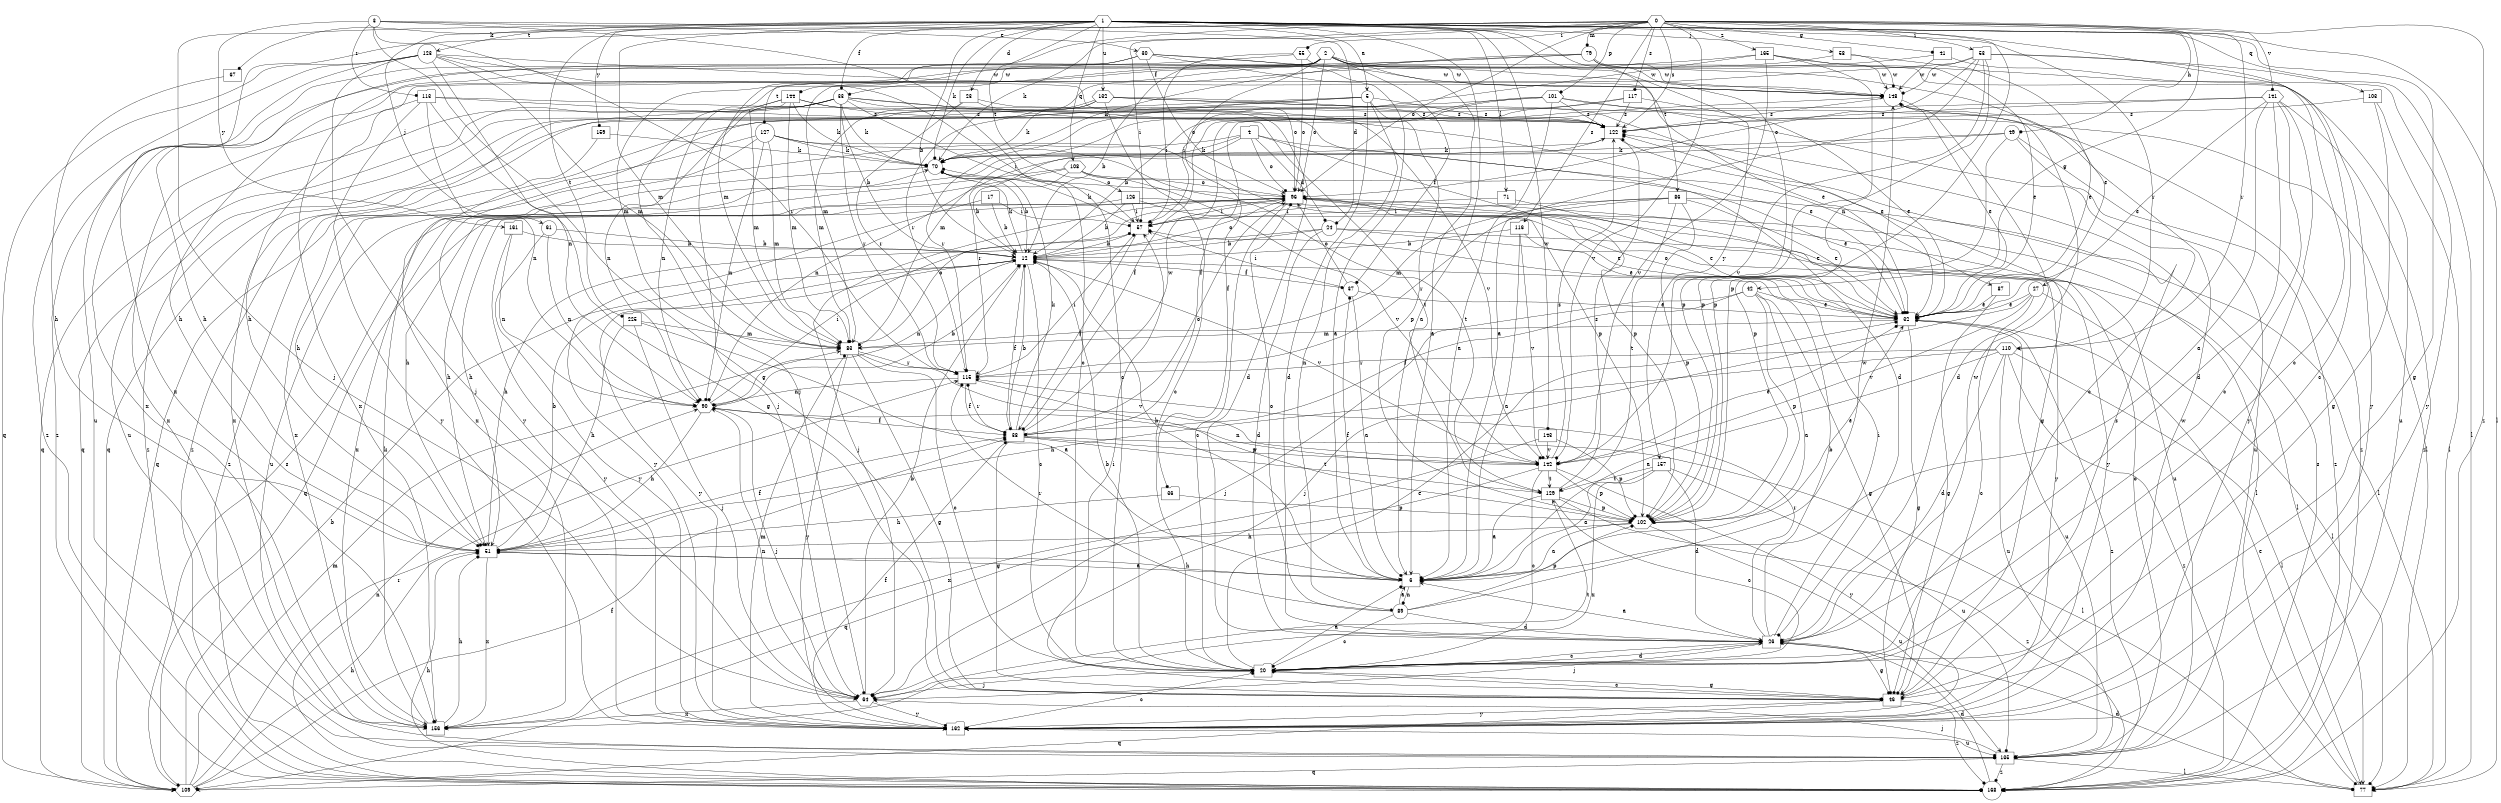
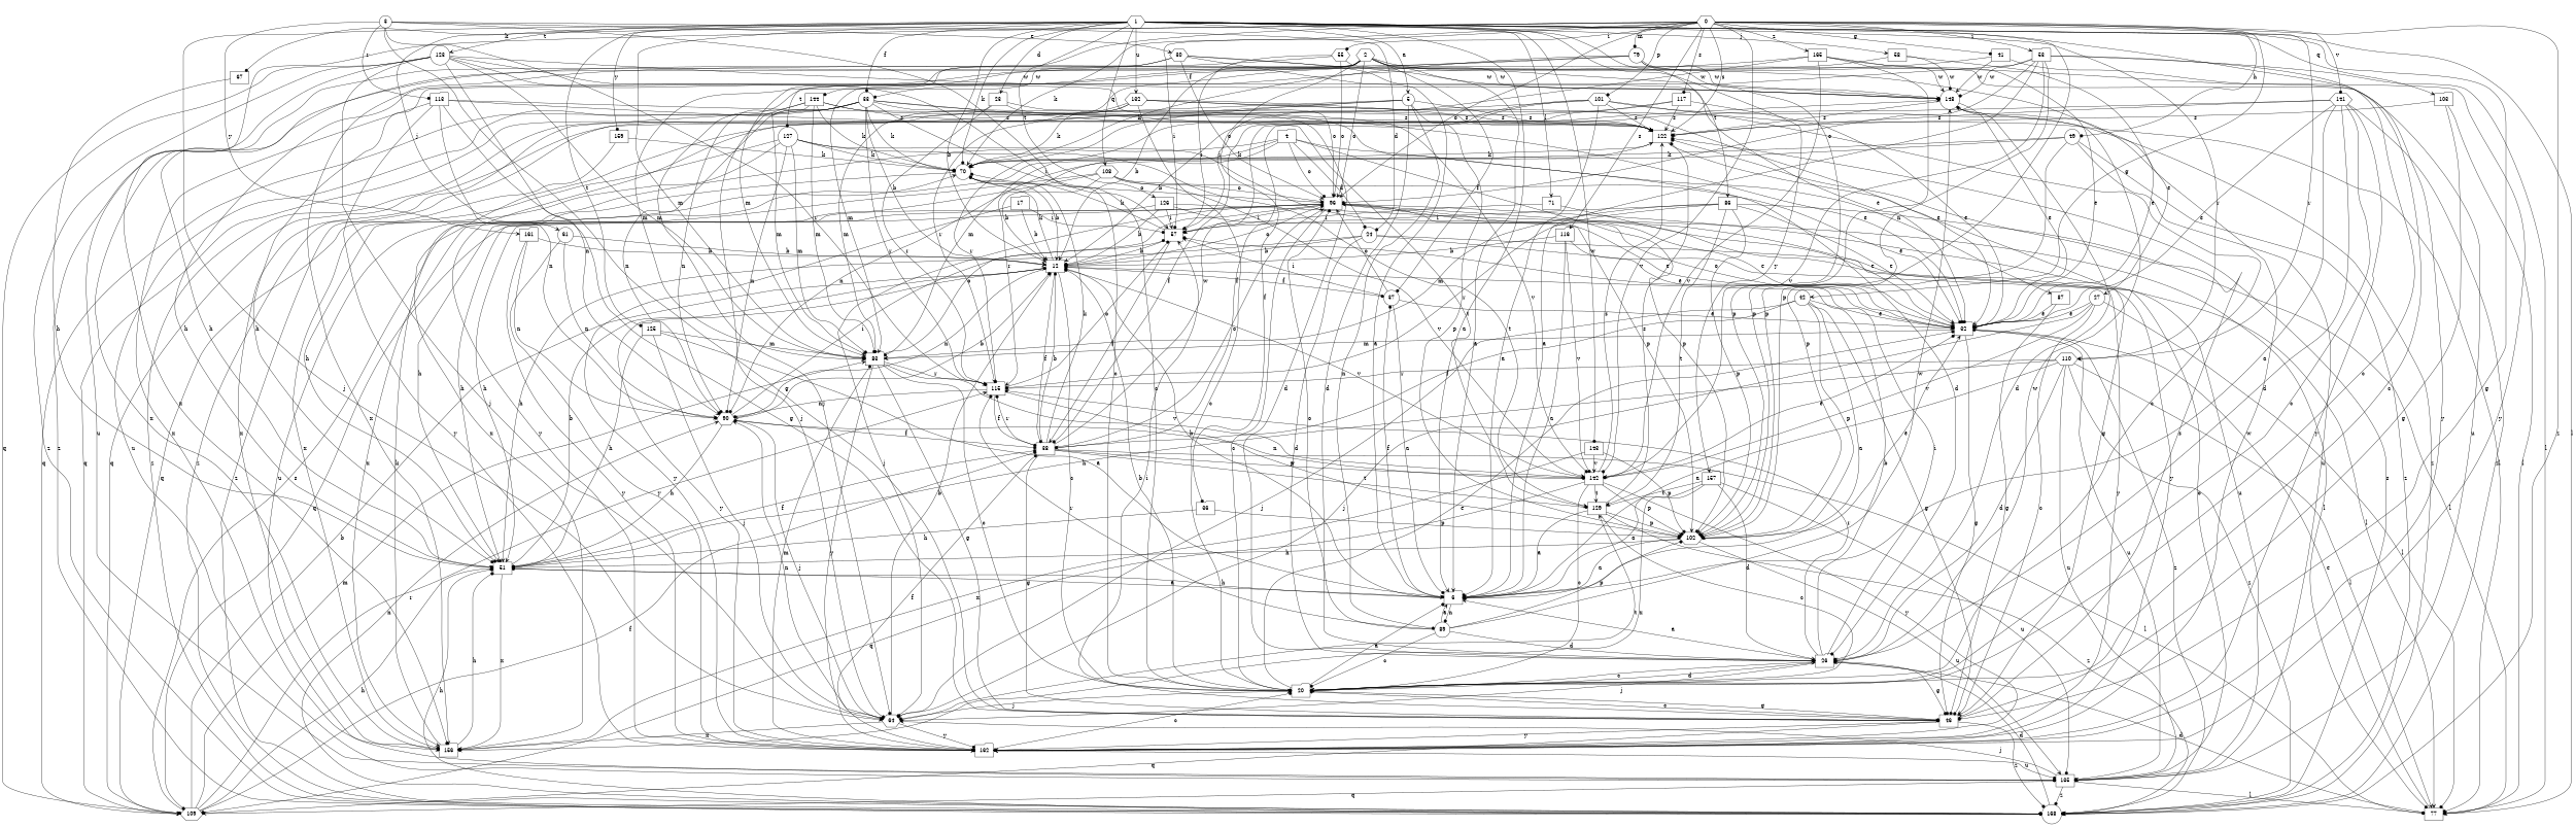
  strict digraph {
    fontname="DejaVu Serif"
    node [fontname="DejaVu Serif" shape=folder]
    edge [arrowhead=dot fontname="DejaVu Serif"]
    0 [shape=hexagon]
    41 [shape=box]
    42 [shape=circle]
    49 [shape=circle]
    53
    55 [shape=hexagon]
    57 [shape=box]
    67 [shape=box]
    70 [shape=circle]
    79 [shape=circle]
    83
    96
    101 [shape=hexagon]
    102 [shape=hexagon]
    110 [shape=hexagon]
    116
    117
    122 [shape=box]
    141 [shape=hexagon]
    142
    156
    165 [shape=box]
    168 [shape=circle]
    148 [shape=circle]
    51 [shape=box]
    162
    6
    46 [shape=box]
    64 [shape=hexagon]
    38 [shape=box]
    32
    135 [shape=box]
    90 [shape=hexagon]
    20
    77 [shape=box]
    12 [shape=box]
    115
    109 [shape=hexagon]
    26
    129 [shape=box]
    1 [shape=hexagon]
    5 [shape=circle]
    23
    33 [shape=circle]
    58 [shape=box]
    61 [shape=circle]
    71
    86 [shape=box]
    103
    108 [shape=hexagon]
    123 [shape=circle]
-   125 [label=225]
+   125
    126 [shape=box]
    132 [shape=hexagon]
    143 [shape=box]
    157
    159 [shape=box]
    89 [shape=circle]
    37 [shape=circle]
    17
    2 [shape=hexagon]
    27 [shape=circle]
    36
    127 [shape=circle]
    144 [shape=box]
    3 [shape=circle]
    24 [shape=circle]
    30 [shape=hexagon]
    113
    161
    4
    87
    0 -> 41 [label=g]
    0 -> 42 [arrowhead=vee label=g]
    0 -> 49 [label=h]
    0 -> 53 [arrowhead=vee label=i]
    0 -> 55 [label=i]
    0 -> 57 [label=i]
    0 -> 67 [label=k]
    0 -> 70 [arrowhead=vee label=k]
    0 -> 79 [label=m]
    0 -> 83 [arrowhead=vee label=m]
    0 -> 96 [arrowhead=vee label=o]
    0 -> 101 [label=p]
    0 -> 102 [label=p]
    0 -> 110 [arrowhead=vee label=r]
    0 -> 116 [arrowhead=vee label=s]
    0 -> 117 [label=s]
    0 -> 122 [arrowhead=vee label=s]
    0 -> 141 [label=v]
    0 -> 142 [label=v]
    0 -> 156 [label=x]
    0 -> 165 [arrowhead=vee label=z]
    0 -> 168 [arrowhead=vee label=z]
    41 -> 148 [arrowhead=vee label=w]
    41 -> 51 [arrowhead=vee label=h]
    41 -> 162 [arrowhead=vee label=y]
    42 -> 102 [label=p]
    42 -> 6 [label=a]
    42 -> 46 [label=g]
    42 -> 64 [label=j]
    42 -> 38 [label=f]
    42 -> 32 [label=e]
    49 -> 70 [arrowhead=vee label=k]
    49 -> 102 [arrowhead=vee label=p]
    49 -> 168 [label=z]
    49 -> 135 [label=u]
    49 -> 90 [label=n]
    53 -> 96 [label=o]
    53 -> 102 [arrowhead=vee label=p]
    53 -> 142 [arrowhead=vee label=v]
    53 -> 148 [label=w]
    53 -> 51 [label=h]
    53 -> 6 [arrowhead=vee label=a]
    53 -> 20 [arrowhead=vee label=c]
    53 -> 77 [arrowhead=vee label=l]
    55 -> 57 [label=i]
    55 -> 96 [arrowhead=vee label=o]
    55 -> 148 [label=w]
    55 -> 51 [label=h]
    57 -> 70 [label=k]
    57 -> 38 [arrowhead=vee label=f]
    57 -> 12 [label=b]
    67 -> 51 [arrowhead=vee label=h]
    70 -> 96 [label=o]
    70 -> 135 [label=u]
    70 -> 12 [arrowhead=vee label=b]
    79 -> 70 [label=k]
    79 -> 83 [arrowhead=vee label=m]
    79 -> 102 [label=p]
    79 -> 156 [arrowhead=vee label=x]
    79 -> 148 [arrowhead=vee label=w]
    79 -> 32 [label=e]
    83 -> 96 [label=o]
    83 -> 142 [label=v]
    83 -> 162 [label=y]
    83 -> 46 [arrowhead=vee label=g]
    83 -> 20 [arrowhead=vee label=c]
    83 -> 115 [label=r]
    96 -> 57 [arrowhead=vee label=i]
    96 -> 51 [arrowhead=vee label=h]
    96 -> 162 [arrowhead=vee label=y]
    96 -> 64 [label=j]
    96 -> 32 [label=e]
    96 -> 135 [arrowhead=vee label=u]
    96 -> 20 [label=c]
    96 -> 109 [label=q]
    101 -> 83 [label=m]
    101 -> 122 [label=s]
    101 -> 156 [arrowhead=vee label=x]
    101 -> 168 [label=z]
    101 -> 6 [label=a]
    101 -> 20 [arrowhead=vee label=c]
    101 -> 12 [arrowhead=vee label=b]
    102 -> 51 [label=h]
    102 -> 6 [label=a]
    102 -> 32 [arrowhead=vee label=e]
    102 -> 135 [arrowhead=vee label=u]
    110 -> 168 [arrowhead=vee label=z]
    110 -> 51 [label=h]
    110 -> 6 [label=a]
    110 -> 135 [arrowhead=vee label=u]
    110 -> 77 [arrowhead=vee label=l]
    110 -> 115 [arrowhead=vee label=r]
    110 -> 26 [arrowhead=vee label=d]
    116 -> 142 [label=v]
    116 -> 162 [arrowhead=vee label=y]
    116 -> 6 [arrowhead=vee label=a]
    116 -> 12 [label=b]
    117 -> 122 [arrowhead=vee label=s]
    117 -> 38 [label=f]
    117 -> 32 [arrowhead=vee label=e]
    117 -> 109 [arrowhead=vee label=q]
    122 -> 70 [label=k]
    122 -> 46 [arrowhead=vee label=g]
    141 -> 122 [label=s]
    141 -> 168 [arrowhead=vee label=z]
    141 -> 162 [arrowhead=vee label=y]
    141 -> 6 [label=a]
    141 -> 38 [arrowhead=vee label=f]
    141 -> 32 [label=e]
    141 -> 20 [label=c]
    141 -> 26 [arrowhead=vee label=d]
    142 -> 102 [label=p]
    142 -> 122 [arrowhead=vee label=s]
    142 -> 162 [arrowhead=vee label=y]
    142 -> 32 [label=e]
    142 -> 90 [label=n]
    142 -> 20 [arrowhead=vee label=c]
    142 -> 109 [label=q]
    142 -> 129 [arrowhead=vee label=t]
    156 -> 70 [arrowhead=vee label=k]
    156 -> 51 [label=h]
    165 -> 57 [arrowhead=vee label=i]
    165 -> 102 [arrowhead=vee label=p]
    165 -> 142 [label=v]
    165 -> 148 [arrowhead=vee label=w]
    165 -> 162 [arrowhead=vee label=y]
    165 -> 64 [label=j]
    168 -> 122 [label=s]
    168 -> 51 [label=h]
    168 -> 90 [arrowhead=vee label=n]
    168 -> 26 [arrowhead=vee label=d]
    148 -> 122 [label=s]
    148 -> 32 [arrowhead=vee label=e]
    148 -> 26 [label=d]
    51 -> 156 [arrowhead=vee label=x]
    51 -> 6 [arrowhead=vee label=a]
    51 -> 38 [label=f]
    51 -> 12 [label=b]
    162 -> 83 [label=m]
    162 -> 148 [label=w]
    162 -> 38 [label=f]
    162 -> 135 [label=u]
    162 -> 20 [label=c]
    6 -> 51 [label=h]
    6 -> 12 [label=b]
    6 -> 89 [label=n]
    6 -> 37 [label=f]
    46 -> 57 [arrowhead=vee label=i]
    46 -> 122 [label=s]
    46 -> 168 [label=z]
    46 -> 162 [label=y]
    46 -> 20 [label=c]
    46 -> 109 [label=q]
    64 -> 156 [label=x]
    64 -> 162 [label=y]
    64 -> 90 [arrowhead=vee label=n]
    64 -> 12 [arrowhead=vee label=b]
    64 -> 129 [arrowhead=vee label=t]
    38 -> 70 [label=k]
    38 -> 96 [arrowhead=vee label=o]
    38 -> 142 [label=v]
    38 -> 148 [arrowhead=vee label=w]
    38 -> 46 [label=g]
    38 -> 77 [label=l]
    38 -> 12 [label=b]
    38 -> 115 [label=r]
    38 -> 129 [label=t]
    32 -> 83 [arrowhead=vee label=m]
    32 -> 96 [arrowhead=vee label=o]
    32 -> 168 [arrowhead=vee label=z]
    32 -> 46 [label=g]
    32 -> 135 [label=u]
    135 -> 96 [arrowhead=vee label=o]
    135 -> 168 [label=z]
    135 -> 64 [arrowhead=vee label=j]
    135 -> 77 [label=l]
    135 -> 109 [arrowhead=vee label=q]
    90 -> 57 [label=i]
    90 -> 51 [label=h]
    90 -> 64 [arrowhead=vee label=j]
    90 -> 38 [label=f]
    90 -> 12 [label=b]
    20 -> 6 [label=a]
    20 -> 46 [label=g]
    20 -> 64 [label=j]
    20 -> 32 [label=e]
    20 -> 12 [label=b]
    20 -> 26 [arrowhead=vee label=d]
    77 -> 32 [label=e]
    77 -> 26 [label=d]
    12 -> 70 [label=k]
    12 -> 96 [arrowhead=vee label=o]
    12 -> 142 [arrowhead=vee label=v]
    12 -> 162 [label=y]
    12 -> 38 [label=f]
    12 -> 90 [arrowhead=vee label=n]
    12 -> 20 [arrowhead=vee label=c]
    12 -> 37 [label=f]
-   115 -> 57 [label=i]
+   115 -> 57 [label=o]
    115 -> 102 [arrowhead=vee label=p]
    115 -> 38 [label=f]
    115 -> 90 [label=n]
    109 -> 83 [arrowhead=vee label=m]
    109 -> 122 [arrowhead=vee label=s]
    109 -> 51 [arrowhead=vee label=h]
    109 -> 38 [label=f]
    109 -> 12 [arrowhead=vee label=b]
    109 -> 115 [arrowhead=vee label=r]
    26 -> 57 [label=i]
    26 -> 148 [arrowhead=vee label=w]
    26 -> 6 [arrowhead=vee label=a]
    26 -> 46 [label=g]
    26 -> 64 [label=j]
    26 -> 20 [arrowhead=vee label=c]
    26 -> 12 [label=b]
    26 -> 115 [label=r]
    129 -> 102 [arrowhead=vee label=p]
    129 -> 122 [label=s]
    129 -> 168 [arrowhead=vee label=z]
    129 -> 6 [arrowhead=vee label=a]
    129 -> 20 [arrowhead=vee label=c]
    1 -> 70 [label=k]
    1 -> 83 [label=m]
    1 -> 110 [arrowhead=vee label=r]
    1 -> 6 [arrowhead=vee label=a]
    1 -> 46 [label=g]
    1 -> 64 [arrowhead=vee label=j]
    1 -> 20 [arrowhead=vee label=c]
    1 -> 77 [label=l]
    1 -> 12 [arrowhead=vee label=b]
    1 -> 5 [arrowhead=vee label=a]
    1 -> 23 [arrowhead=vee label=d]
    1 -> 33 [label=f]
    1 -> 58 [arrowhead=vee label=j]
    1 -> 61 [arrowhead=vee label=j]
    1 -> 71 [arrowhead=vee label=l]
    1 -> 86 [arrowhead=vee label=t]
    1 -> 103 [arrowhead=vee label=q]
    1 -> 108 [arrowhead=vee label=q]
    1 -> 123 [arrowhead=vee label=t]
    1 -> 125 [label=t]
    1 -> 126 [arrowhead=vee label=t]
    1 -> 132 [arrowhead=vee label=u]
    1 -> 143 [label=w]
    1 -> 157 [arrowhead=vee label=y]
    1 -> 159 [label=y]
    5 -> 102 [label=p]
    5 -> 122 [arrowhead=vee label=s]
    5 -> 168 [label=z]
    5 -> 162 [arrowhead=vee label=y]
    5 -> 115 [label=r]
    5 -> 26 [arrowhead=vee label=d]
    5 -> 89 [label=n]
    23 -> 83 [label=m]
    23 -> 122 [arrowhead=vee label=s]
    23 -> 115 [arrowhead=vee label=r]
    23 -> 26 [label=d]
    33 -> 57 [arrowhead=vee label=i]
    33 -> 70 [label=k]
    33 -> 83 [arrowhead=vee label=m]
    33 -> 122 [label=s]
    33 -> 142 [label=v]
    33 -> 156 [label=x]
    33 -> 135 [label=u]
    33 -> 90 [label=n]
    33 -> 12 [arrowhead=vee label=b]
    33 -> 115 [label=r]
    33 -> 129 [arrowhead=vee label=t]
    58 -> 148 [label=w]
    58 -> 32 [arrowhead=vee label=e]
    58 -> 115 [arrowhead=vee label=r]
    61 -> 162 [label=y]
    61 -> 90 [arrowhead=vee label=n]
    61 -> 12 [arrowhead=vee label=b]
    71 -> 57 [label=i]
    71 -> 32 [arrowhead=vee label=e]
    86 -> 57 [arrowhead=vee label=i]
    86 -> 83 [arrowhead=vee label=m]
    86 -> 102 [arrowhead=vee label=p]
    86 -> 32 [arrowhead=vee label=e]
    86 -> 77 [arrowhead=vee label=l]
    86 -> 115 [label=r]
    86 -> 129 [arrowhead=vee label=t]
    103 -> 122 [arrowhead=vee label=s]
    103 -> 46 [arrowhead=vee label=g]
    103 -> 77 [arrowhead=vee label=l]
    108 -> 96 [arrowhead=vee label=o]
    108 -> 142 [arrowhead=vee label=v]
    108 -> 156 [arrowhead=vee label=x]
    108 -> 51 [arrowhead=vee label=h]
    108 -> 32 [label=e]
    108 -> 12 [arrowhead=vee label=b]
    123 -> 83 [arrowhead=vee label=m]
    123 -> 96 [arrowhead=vee label=o]
    123 -> 168 [label=z]
    123 -> 148 [label=w]
    123 -> 64 [arrowhead=vee label=j]
    123 -> 135 [label=u]
    123 -> 90 [arrowhead=vee label=n]
    123 -> 20 [label=c]
    123 -> 109 [label=q]
    125 -> 83 [label=m]
    125 -> 51 [label=h]
    125 -> 6 [arrowhead=vee label=a]
    125 -> 64 [label=j]
    126 -> 57 [arrowhead=vee label=i]
    126 -> 51 [label=h]
    126 -> 32 [label=e]
    126 -> 77 [label=l]
    126 -> 12 [label=b]
    132 -> 70 [arrowhead=vee label=k]
    132 -> 122 [label=s]
    132 -> 168 [label=z]
    132 -> 32 [arrowhead=vee label=e]
    132 -> 20 [label=c]
    132 -> 77 [label=l]
    132 -> 109 [arrowhead=vee label=q]
    143 -> 102 [label=p]
    143 -> 142 [arrowhead=vee label=v]
    143 -> 156 [label=x]
    157 -> 156 [arrowhead=vee label=x]
    157 -> 6 [arrowhead=vee label=a]
    157 -> 135 [label=u]
    157 -> 26 [arrowhead=vee label=d]
    157 -> 129 [arrowhead=vee label=t]
    159 -> 70 [label=k]
    159 -> 168 [label=z]
    89 -> 96 [label=o]
    89 -> 102 [label=p]
    89 -> 148 [arrowhead=vee label=w]
    89 -> 6 [arrowhead=vee label=a]
    89 -> 20 [label=c]
    89 -> 115 [label=r]
    89 -> 26 [arrowhead=vee label=d]
    37 -> 57 [arrowhead=vee label=i]
    37 -> 96 [arrowhead=vee label=o]
    37 -> 6 [label=a]
    37 -> 32 [arrowhead=vee label=e]
    17 -> 57 [label=i]
    17 -> 162 [arrowhead=vee label=y]
    17 -> 12 [arrowhead=vee label=b]
    2 -> 96 [arrowhead=vee label=o]
    2 -> 156 [label=x]
    2 -> 148 [label=w]
    2 -> 6 [arrowhead=vee label=a]
    2 -> 135 [label=u]
    2 -> 12 [arrowhead=vee label=b]
    2 -> 33 [label=f]
    2 -> 37 [label=f]
    2 -> 27 [arrowhead=vee label=e]
    2 -> 36 [label=f]
    2 -> 127 [label=t]
    2 -> 144 [label=w]
    27 -> 142 [label=v]
    27 -> 46 [arrowhead=vee label=c]
    27 -> 64 [arrowhead=vee label=j]
    27 -> 32 [arrowhead=vee label=e]
    27 -> 77 [label=l]
    36 -> 102 [label=p]
    36 -> 51 [label=h]
    127 -> 70 [label=k]
    127 -> 83 [label=m]
    127 -> 102 [arrowhead=vee label=p]
    127 -> 156 [label=x]
    127 -> 90 [label=n]
    127 -> 109 [arrowhead=vee label=q]
    127 -> 129 [arrowhead=vee label=t]
    144 -> 70 [label=k]
    144 -> 83 [label=m]
    144 -> 122 [arrowhead=vee label=s]
    144 -> 64 [label=j]
    144 -> 90 [label=n]
    144 -> 109 [arrowhead=vee label=q]
    144 -> 26 [label=d]
    3 -> 46 [label=g]
    3 -> 20 [arrowhead=vee label=c]
    3 -> 115 [arrowhead=vee label=r]
    3 -> 24 [label=d]
    3 -> 30 [arrowhead=vee label=e]
    3 -> 113 [label=r]
    3 -> 161 [arrowhead=vee label=y]
    24 -> 51 [arrowhead=vee label=h]
    24 -> 32 [arrowhead=vee label=e]
    24 -> 77 [arrowhead=vee label=l]
    24 -> 12 [label=b]
    24 -> 26 [arrowhead=vee label=d]
    30 -> 83 [arrowhead=vee label=m]
    30 -> 96 [arrowhead=vee label=o]
    30 -> 168 [label=z]
    30 -> 148 [label=w]
    30 -> 6 [label=a]
    30 -> 32 [label=e]
    113 -> 122 [arrowhead=vee label=s]
    113 -> 156 [arrowhead=vee label=x]
    113 -> 162 [label=y]
    113 -> 46 [label=g]
    113 -> 32 [label=e]
    113 -> 90 [arrowhead=vee label=n]
    161 -> 162 [arrowhead=vee label=y]
    161 -> 90 [label=n]
    161 -> 12 [arrowhead=vee label=b]
    4 -> 70 [arrowhead=vee label=k]
    4 -> 96 [label=o]
    4 -> 102 [label=p]
    4 -> 51 [label=h]
    4 -> 115 [arrowhead=vee label=r]
    4 -> 24 [label=d]
    4 -> 87 [arrowhead=vee label=n]
    87 -> 46 [label=g]
    87 -> 32 [label=e]
  }
